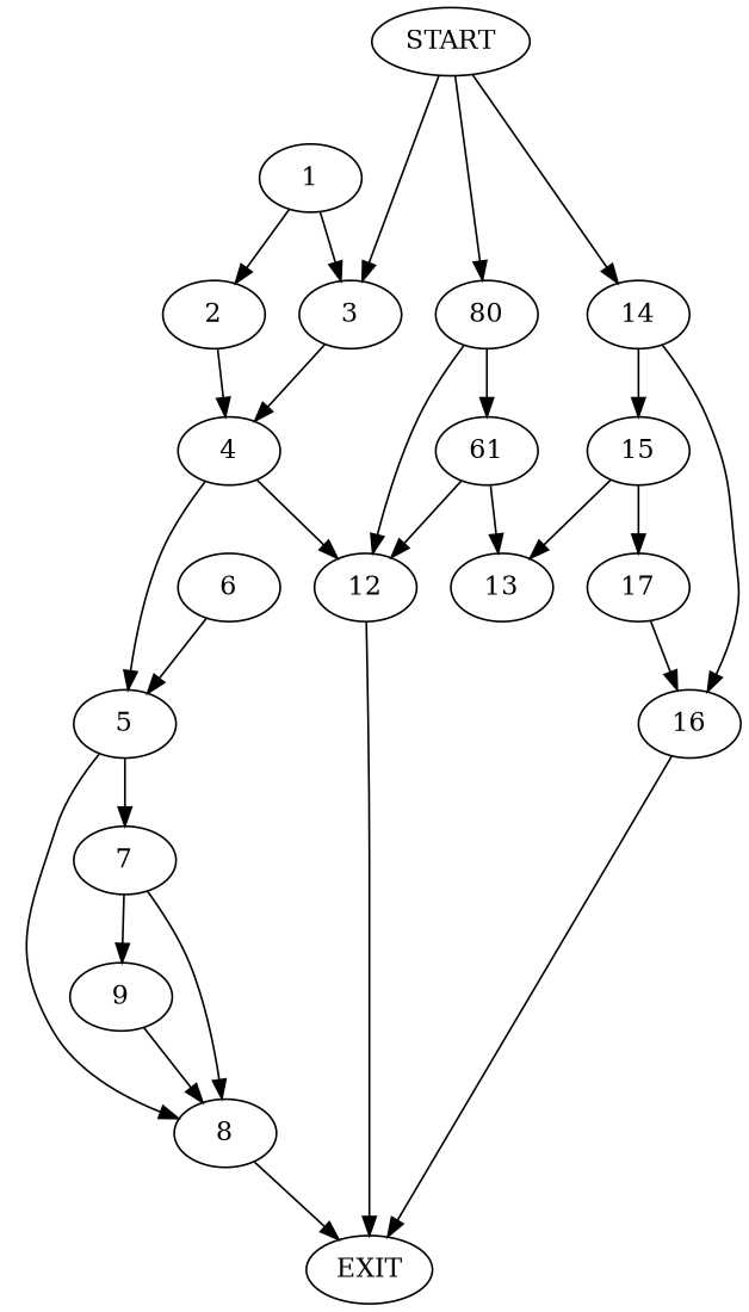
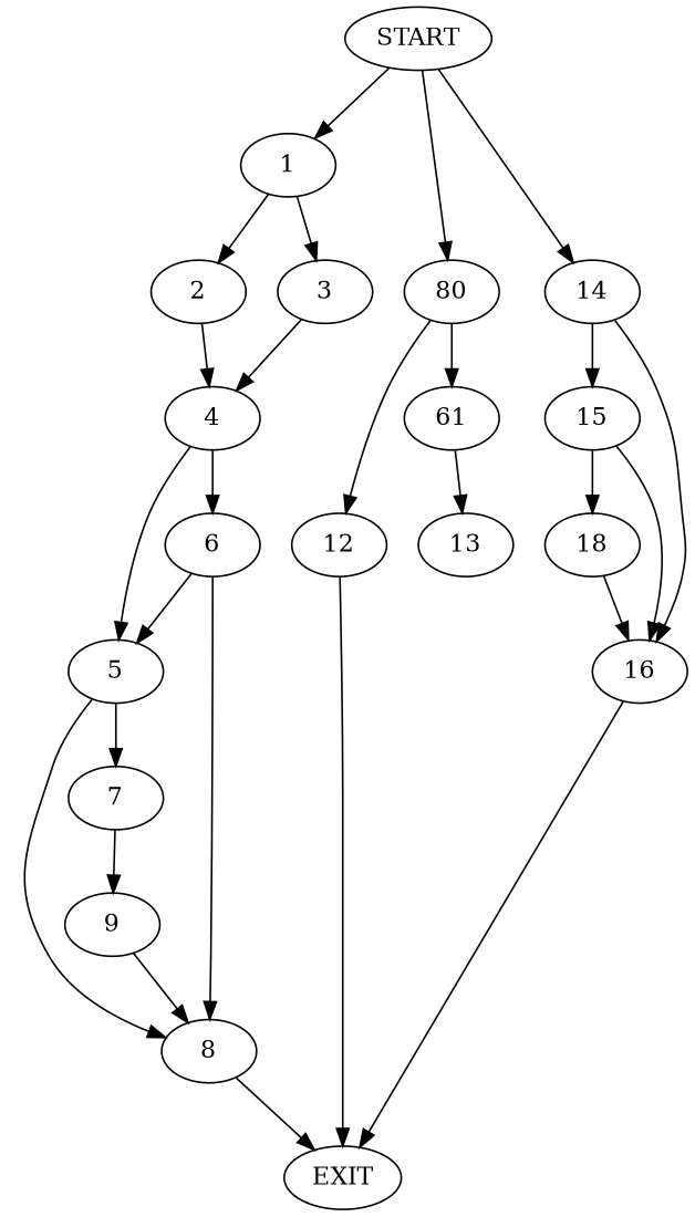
  digraph {
    n1 [label=START]
    1
    n3 [label=80]
    14
    2
    3
    n7 [label=61]
    12
    15
    16
    n11 [label=EXIT]
    4
    5
    6
    7
    8
    9
    13
-   17
-   n1 -> 3
+   17 [label=18]
+   n1 -> 1
    n1 -> n3
    n1 -> 14
    1 -> 2
    1 -> 3
    n3 -> n7
    n3 -> 12
    14 -> 15
    14 -> 16
    2 -> 4
    3 -> 4
-   n7 -> 12
    n7 -> 13
    12 -> n11
-   15 -> 13
+   15 -> 16
    15 -> 17
    16 -> n11
    4 -> 5
-   4 -> 12
+   4 -> 6
    5 -> 7
    5 -> 8
    6 -> 5
-   7 -> 8
+   6 -> 8
    7 -> 9
    8 -> n11
    9 -> 8
    17 -> 16
  }
